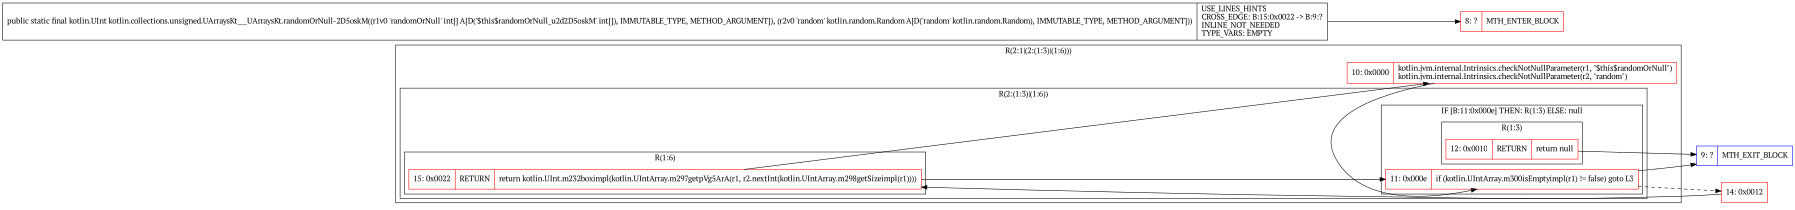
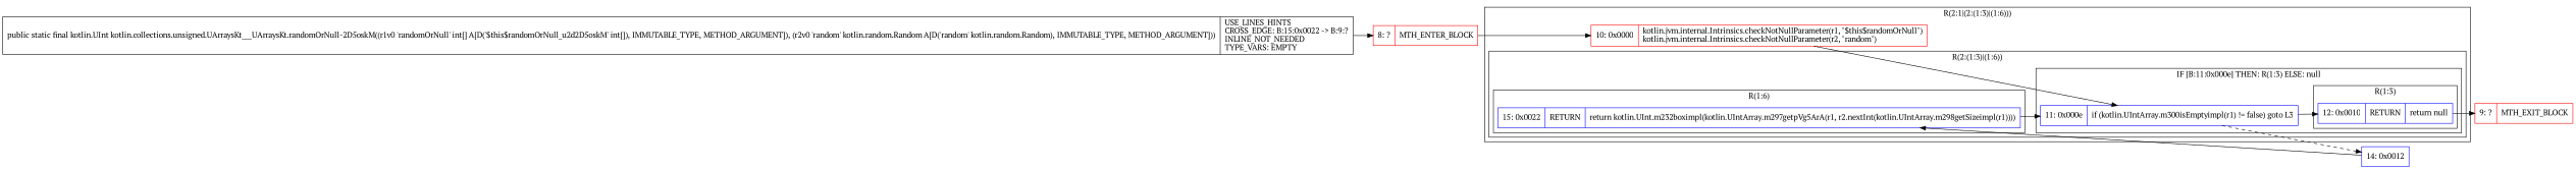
  digraph {
    fontname="PT Serif"
    rankdir=LR
    node [color=red fontname="PT Serif" shape=record]
    edge [fontname="PT Serif"]
-   n1 [label="{12\:\ 0x0010|RETURN\l|return null\l}"]
-   n2 [label="{11\:\ 0x000e|if (kotlin.UIntArray.m300isEmptyimpl(r1) != false) goto L3\l}"]
-   n3 [label="{15\:\ 0x0022|RETURN\l|return kotlin.UInt.m232boximpl(kotlin.UIntArray.m297getpVg5ArA(r1, r2.nextInt(kotlin.UIntArray.m298getSizeimpl(r1))))\l}"]
+   n1 [color=blue label="{12\:\ 0x0010|RETURN\l|return null\l}"]
+   n2 [color=blue label="{11\:\ 0x000e|if (kotlin.UIntArray.m300isEmptyimpl(r1) != false) goto L3\l}"]
+   n3 [color=blue label="{15\:\ 0x0022|RETURN\l|return kotlin.UInt.m232boximpl(kotlin.UIntArray.m297getpVg5ArA(r1, r2.nextInt(kotlin.UIntArray.m298getSizeimpl(r1))))\l}"]
    n4 [label="{10\:\ 0x0000|kotlin.jvm.internal.Intrinsics.checkNotNullParameter(r1, \"$this$randomOrNull\")\lkotlin.jvm.internal.Intrinsics.checkNotNullParameter(r2, \"random\")\l}"]
-   n5 [color=blue label="{9\:\ ?|MTH_EXIT_BLOCK\l}"]
-   n6 [label="{14\:\ 0x0012}"]
+   n5 [label="{9\:\ ?|MTH_EXIT_BLOCK\l}"]
+   n6 [color=blue label="{14\:\ 0x0012}"]
    n7 [label="{8\:\ ?|MTH_ENTER_BLOCK\l}"]
    n8 [label="{public static final kotlin.UInt kotlin.collections.unsigned.UArraysKt___UArraysKt.randomOrNull\-2D5oskM((r1v0 'randomOrNull' int[] A[D('$this$randomOrNull_u2d2D5oskM' int[]), IMMUTABLE_TYPE, METHOD_ARGUMENT]), (r2v0 'random' kotlin.random.Random A[D('random' kotlin.random.Random), IMMUTABLE_TYPE, METHOD_ARGUMENT]))  | USE_LINES_HINTS\lCROSS_EDGE: B:15:0x0022 \-\> B:9:?\lINLINE_NOT_NEEDED\lTYPE_VARS: EMPTY\l}" color=""]
    subgraph cluster_1 {
      label="R(2:1|(2:(1:3)|(1:6)))"
      n4
      subgraph cluster_2 {
        label="R(2:(1:3)|(1:6))"
        subgraph cluster_3 {
          label="IF [B:11:0x000e] THEN: R(1:3) ELSE: null"
          n2
          subgraph cluster_4 {
            label="R(1:3)"
            n1
          }
        }
        subgraph cluster_5 {
          label="R(1:6)"
          n3
        }
      }
    }
    n1 -> n5
-   n2 -> n5
+   n2 -> n1
    n2 -> n6 [style=dashed]
    n3 -> n2
    n4 -> n2
    n6 -> n3
-   n3 -> n4
+   n7 -> n4
    n8 -> n7
  }
